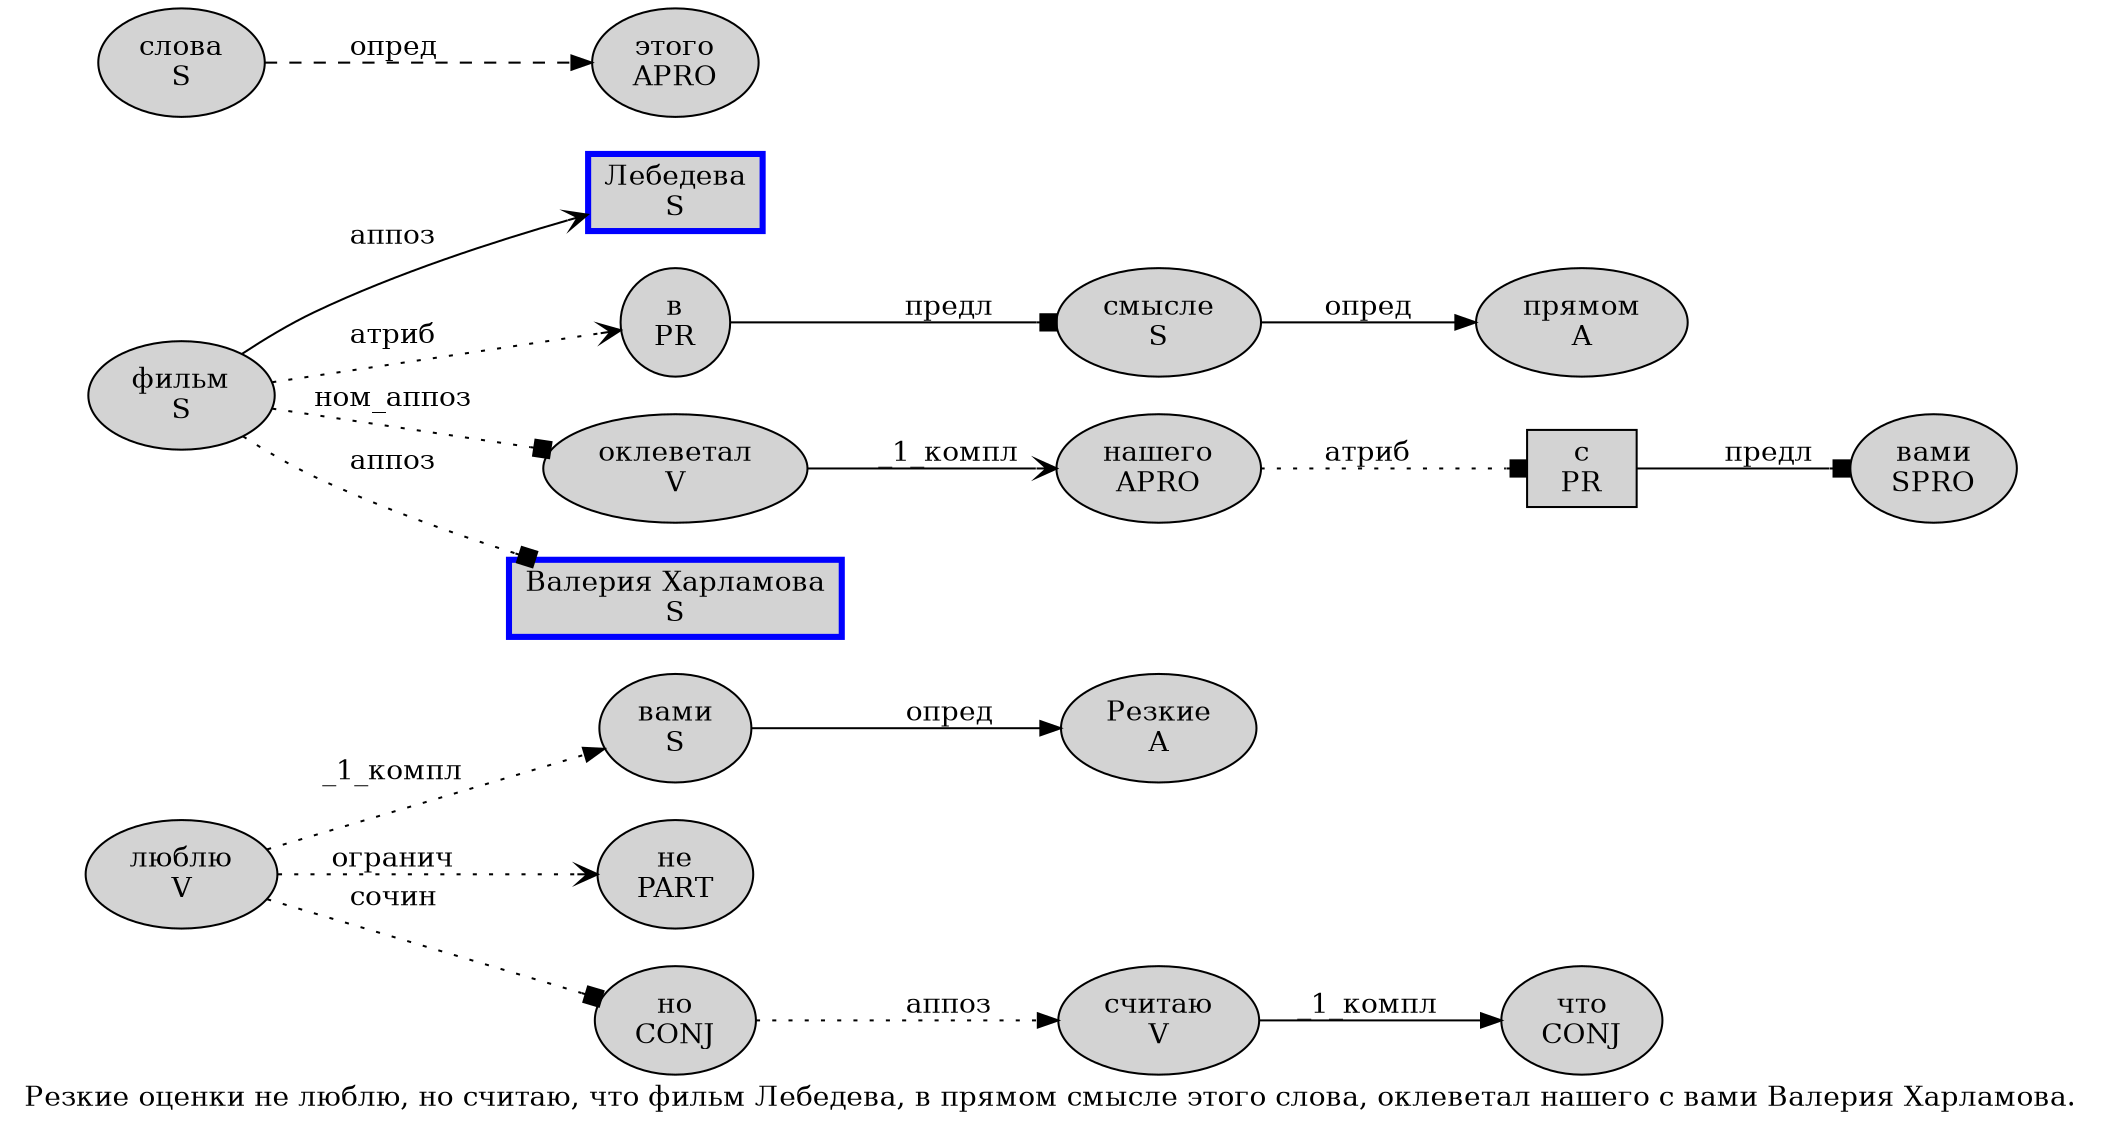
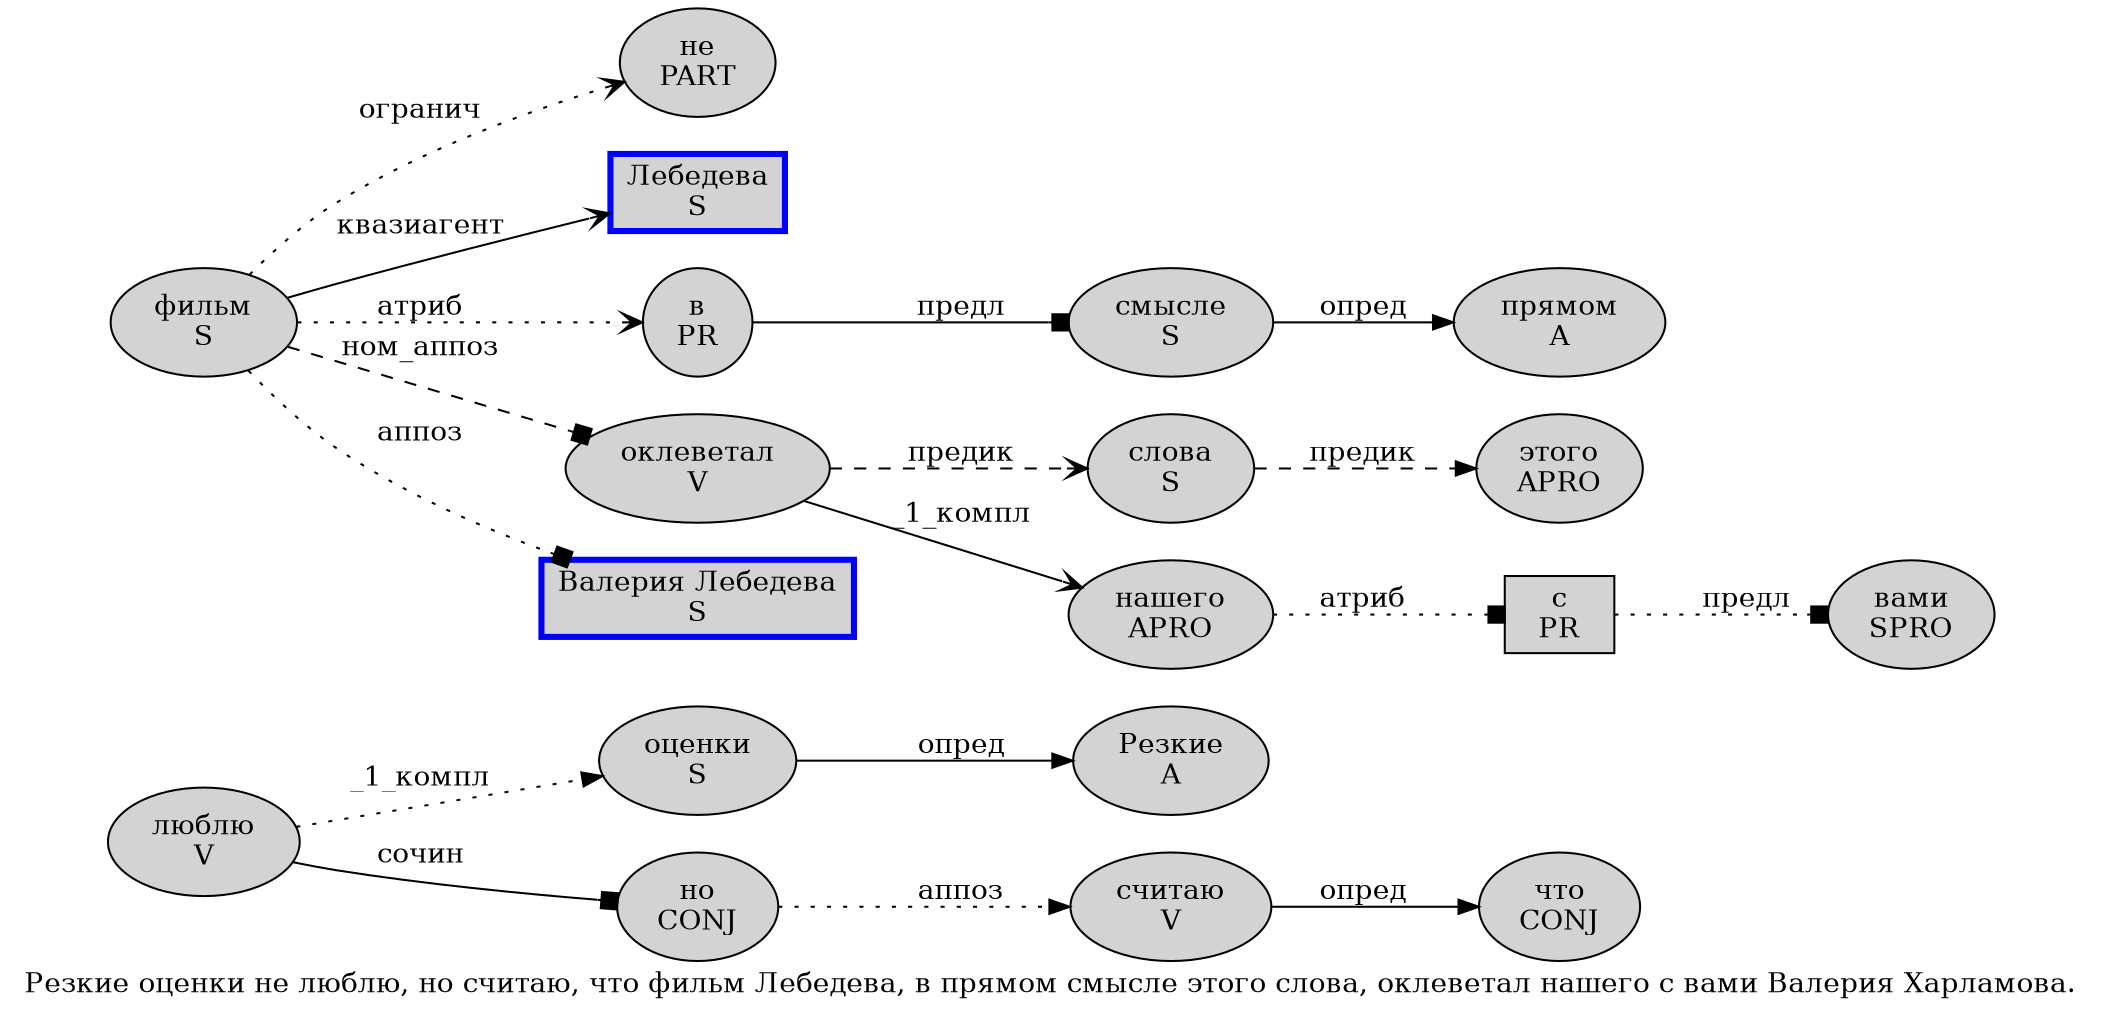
  digraph {
    label="Резкие оценки не люблю, но считаю, что фильм Лебедева, в прямом смысле этого слова, оклеветал нашего с вами Валерия Харламова."
    rankdir=LR
    node [fillcolor=lightgray penwidth=1 shape=ellipse style=filled]
    edge [arrowhead=normal style=solid]
    n1 [label="Резкие\nA"]
-   n2 [label="вами\nS"]
+   n2 [label="оценки\nS"]
    n3 [label="не\nPART"]
    n4 [label="люблю\nV"]
    n5 [label="но\nCONJ"]
    n6 [label="считаю\nV"]
    n7 [label="что\nCONJ"]
    n8 [label="фильм\nS"]
    n9 [color=blue label="Лебедева\nS" penwidth=3 shape=box]
    n10 [label="в\nPR"]
    n11 [label="оклеветал\nV"]
-   n12 [color=blue label="Валерия Харламова\nS" penwidth=3 shape=box]
+   n12 [color=blue label="Валерия Лебедева\nS" penwidth=3 shape=box]
    n13 [label="смысле\nS"]
    n14 [label="слова\nS"]
    n15 [label="нашего\nAPRO"]
    n16 [label="прямом\nA"]
    n17 [label="этого\nAPRO"]
    n18 [label="с\nPR" shape=box]
    n19 [label="вами\nSPRO"]
    n2 -> n1 [label="опред"]
    n4 -> n2 [label="_1_компл" style=dotted]
-   n4 -> n3 [arrowhead=vee label="огранич" style=dotted]
-   n4 -> n5 [arrowhead=box label="сочин" style=dotted]
+   n8 -> n3 [arrowhead=vee label="огранич" style=dotted]
+   n4 -> n5 [arrowhead=box label="сочин"]
    n5 -> n6 [label="аппоз" style=dotted]
-   n6 -> n7 [label="_1_компл"]
-   n8 -> n9 [arrowhead=vee label="аппоз"]
+   n6 -> n7 [label="опред"]
+   n8 -> n9 [arrowhead=vee label="квазиагент"]
    n8 -> n10 [arrowhead=vee label="атриб" style=dotted]
-   n8 -> n11 [arrowhead=box label="ном_аппоз" style=dotted]
+   n8 -> n11 [arrowhead=box label="ном_аппоз" style=dashed]
    n8 -> n12 [arrowhead=box label="аппоз" style=dotted]
    n10 -> n13 [arrowhead=box label="предл"]
+   n11 -> n14 [arrowhead=vee label="предик" style=dashed]
    n11 -> n15 [arrowhead=vee label="_1_компл"]
    n13 -> n16 [label="опред"]
-   n14 -> n17 [label="опред" style=dashed]
+   n14 -> n17 [label="предик" style=dashed]
    n15 -> n18 [arrowhead=box label="атриб" style=dotted]
-   n18 -> n19 [arrowhead=box label="предл"]
+   n18 -> n19 [arrowhead=box label="предл" style=dotted]
  }
